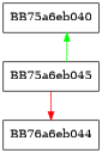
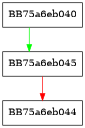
  digraph {
    splines=ortho
    node [shape=box]
    BB75a6eb040
    BB75a6eb045
-   BB75a6eb044 [label=BB76a6eb044]
-   BB75a6eb045 -> BB75a6eb040 [color=green]
+   BB75a6eb044
+   BB75a6eb040 -> BB75a6eb045 [color=green]
    BB75a6eb045 -> BB75a6eb044 [color=red]
  }
